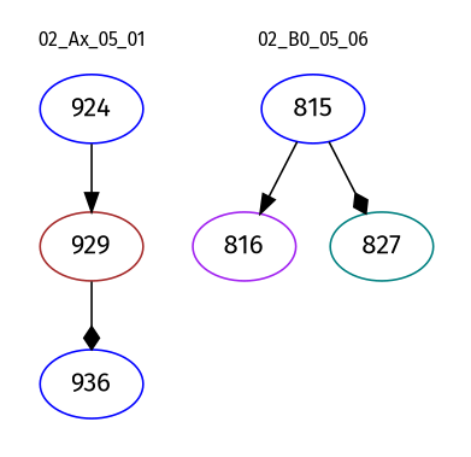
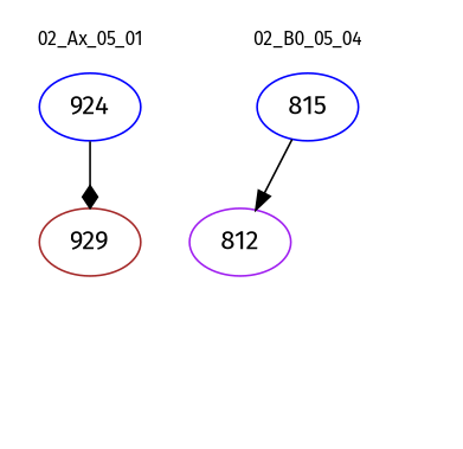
  digraph {
    fontname="Fira Sans"
    node [color=blue fontname="Fira Sans"]
    edge [arrowhead=normal color=black fontname="Fira Sans"]
    n1 [label=924]
    n2 [color=brown label=929]
-   n3 [label=936]
-   n4 [color=purple label=816]
+   n4 [color=purple label=812]
    n5 [label=815]
-   n6 [color=teal label=827]
    subgraph cluster_1 {
      color=white
      fontsize=10
      label="02_Ax_05_01"
      n1
      n2
-     n3
    }
    subgraph cluster_2 {
      color=white
      fontsize=10
-     label="02_B0_05_06"
+     label="02_B0_05_04"
      n4
      n5
-     n6
    }
-   n1 -> n2
-   n2 -> n3 [arrowhead=diamond]
+   n1 -> n2 [arrowhead=diamond]
    n5 -> n4
-   n5 -> n6 [arrowhead=diamond]
  }
